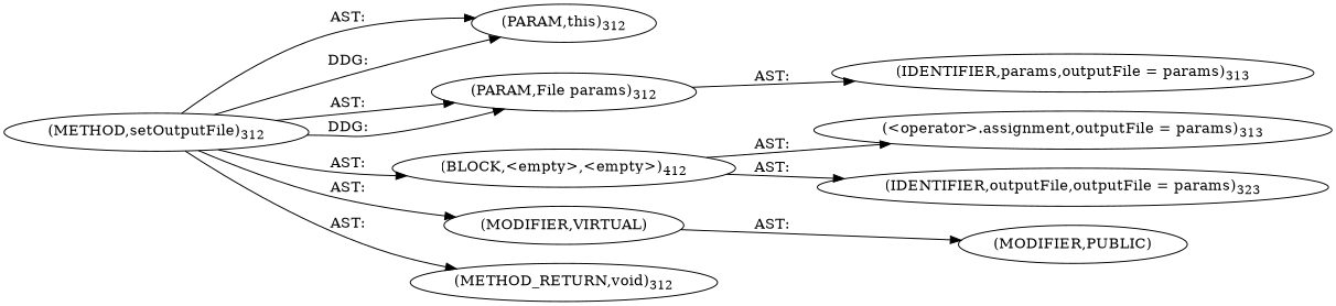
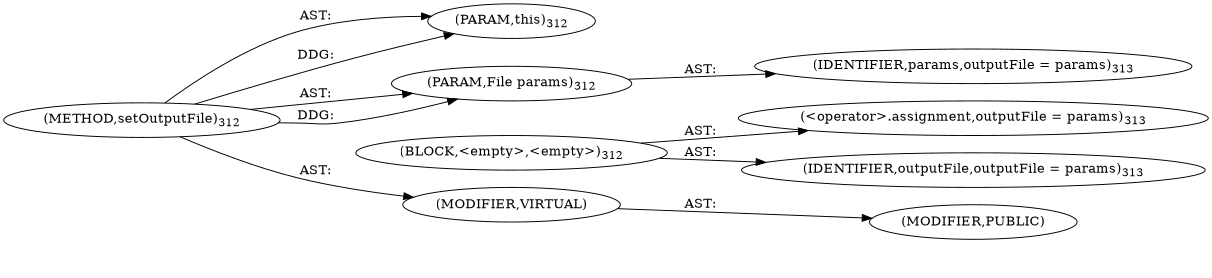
  digraph {
    rankdir=LR
    n1 [label=<(METHOD,setOutputFile)<SUB>312</SUB>>]
    n2 [label=<(PARAM,this)<SUB>312</SUB>>]
    n3 [label=<(PARAM,File params)<SUB>312</SUB>>]
-   n4 [label=<(BLOCK,&lt;empty&gt;,&lt;empty&gt;)<SUB>412</SUB>>]
+   n4 [label=<(BLOCK,&lt;empty&gt;,&lt;empty&gt;)<SUB>312</SUB>>]
    n5 [label=<(MODIFIER,VIRTUAL)>]
-   n6 [label=<(METHOD_RETURN,void)<SUB>312</SUB>>]
    n7 [label=<(IDENTIFIER,params,outputFile = params)<SUB>313</SUB>>]
    n8 [label=<(&lt;operator&gt;.assignment,outputFile = params)<SUB>313</SUB>>]
-   n9 [label=<(IDENTIFIER,outputFile,outputFile = params)<SUB>323</SUB>>]
+   n9 [label=<(IDENTIFIER,outputFile,outputFile = params)<SUB>313</SUB>>]
    n10 [label=<(MODIFIER,PUBLIC)>]
    n1 -> n2 [label="AST: "]
    n1 -> n2 [label="DDG: "]
    n1 -> n3 [label="AST: "]
    n1 -> n3 [label="DDG: "]
-   n1 -> n4 [label="AST: "]
    n1 -> n5 [label="AST: "]
-   n1 -> n6 [label="AST: "]
    n3 -> n7 [label="AST: "]
    n4 -> n8 [label="AST: "]
    n4 -> n9 [label="AST: "]
    n5 -> n10 [label="AST: "]
  }
